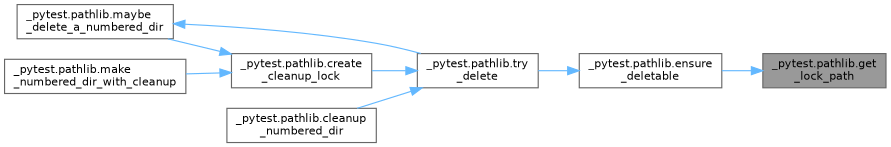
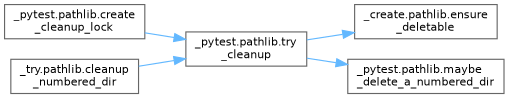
  digraph {
    rankdir=RL
    node [color=grey40 fillcolor=white fontname=Helvetica fontsize=10 shape=box style=filled]
    edge [color=steelblue1 dir=back fontname=Helvetica fontsize=10 labelfontname=Helvetica labelfontsize=10 style=solid]
-   n1 [color=gray40 fillcolor=grey60 fontcolor=black height=0.2 label="_pytest.pathlib.get\l_lock_path" width=0.4]
-   n2 [height=0.2 label="_pytest.pathlib.ensure\l_deletable" width=0.4]
+   n2 [height=0.2 label="_create.pathlib.ensure\l_deletable" width=0.4]
    n3 [height=0.2 label="_pytest.pathlib.create\l_cleanup_lock" width=0.4]
-   n4 [height=0.2 label="_pytest.pathlib.make\l_numbered_dir_with_cleanup" width=0.4]
    n5 [height=0.2 label="_pytest.pathlib.maybe\l_delete_a_numbered_dir" width=0.4]
-   n6 [height=0.2 label="_pytest.pathlib.try\l_delete" width=0.4]
-   n7 [height=0.2 label="_pytest.pathlib.cleanup\l_numbered_dir" width=0.4]
-   n1 -> n2
+   n6 [height=0.2 label="_pytest.pathlib.try\l_cleanup" width=0.4]
+   n7 [height=0.2 label="_try.pathlib.cleanup\l_numbered_dir" width=0.4]
    n2 -> n6
-   n3 -> n4
-   n3 -> n5
    n5 -> n6
    n6 -> n3
    n6 -> n7
  }
